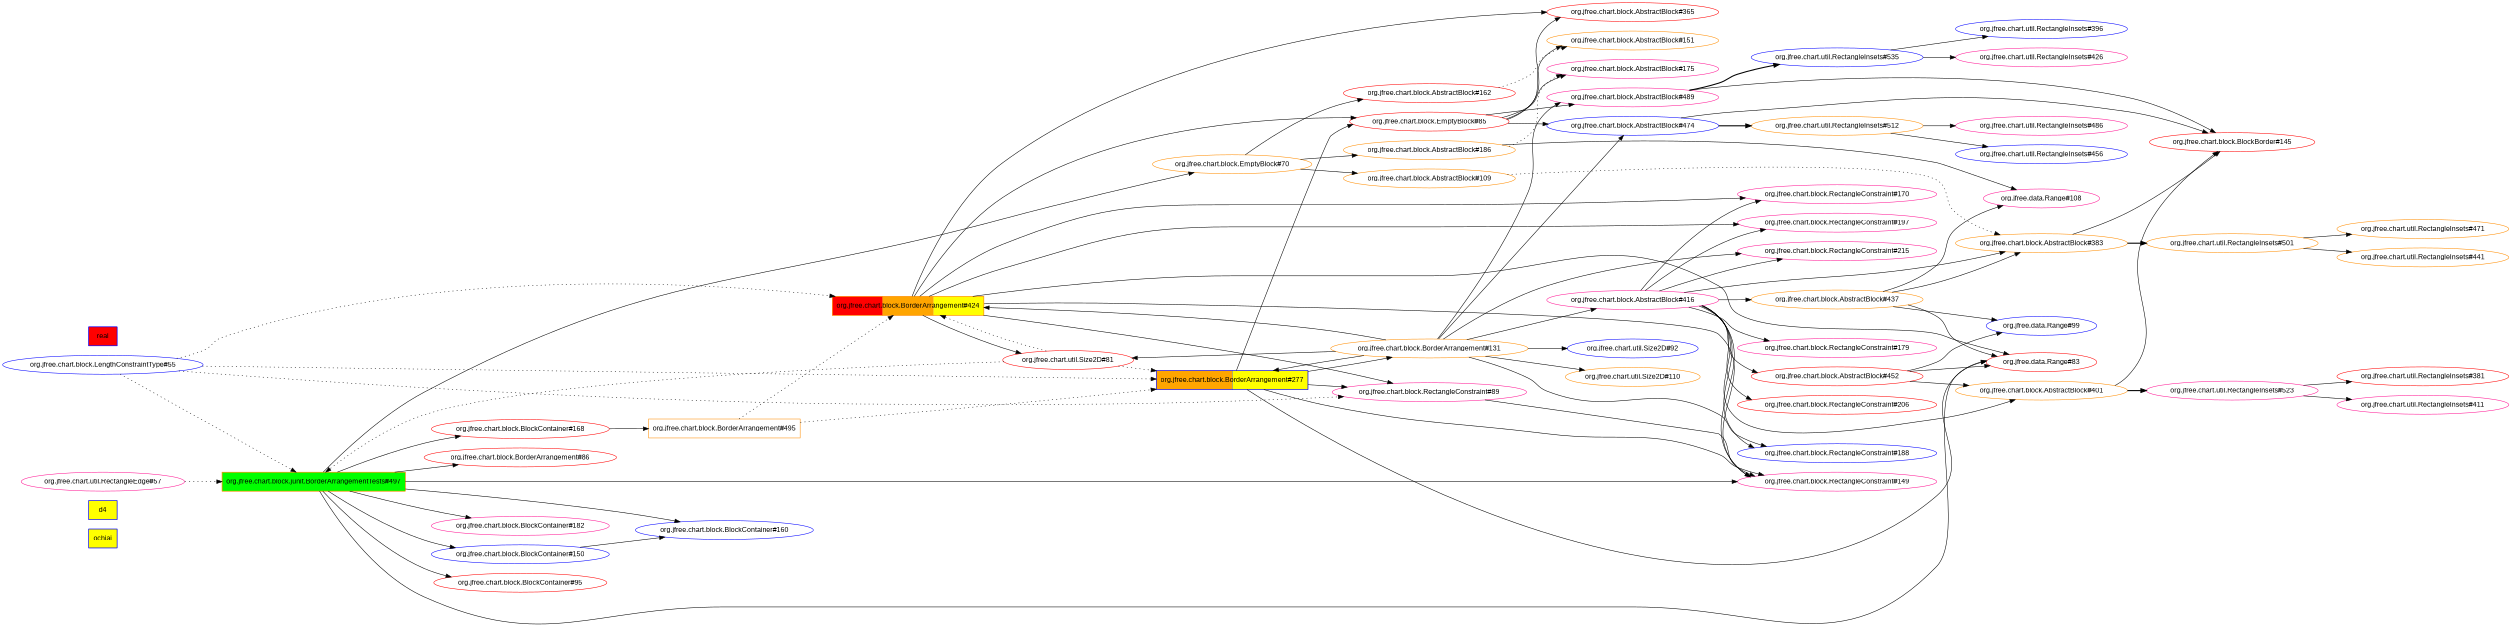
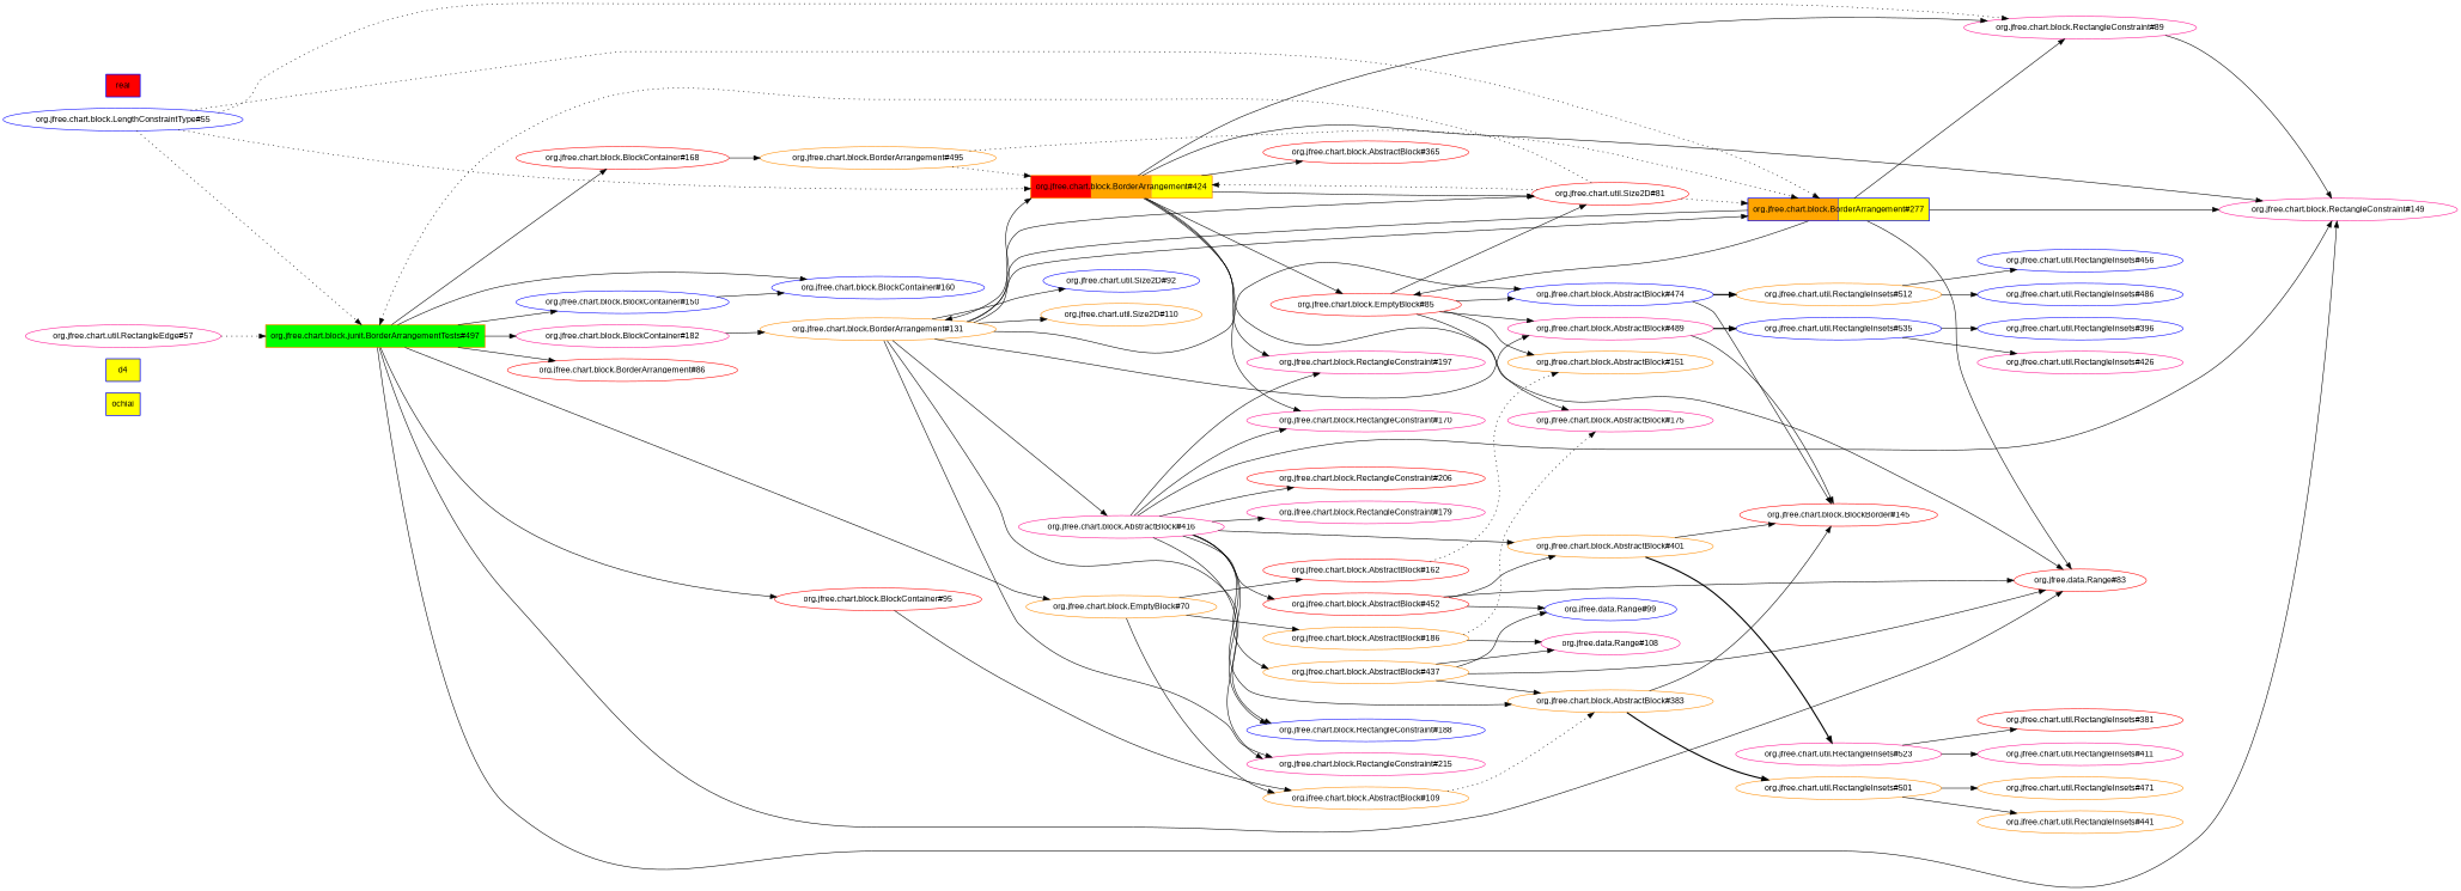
  digraph {
    fontname="Liberation Sans"
    rankdir=LR
    node [color=darkorange fontname="Liberation Sans"]
    edge [fontname="Liberation Sans"]
    ochiai [color=blue fillcolor=yellow shape=box style=striped]
    d4 [color=blue fillcolor=yellow shape=box style=striped]
    "org.jfree.chart.block.junit.BorderArrangementTests#497" [fillcolor=green shape=box style=striped]
    "org.jfree.chart.block.BlockContainer#182" [color=deeppink]
    "org.jfree.chart.block.EmptyBlock#70"
    "org.jfree.chart.block.BlockContainer#160" [color=blue]
    "org.jfree.chart.block.BlockContainer#95" [color=red]
    "org.jfree.chart.block.BlockContainer#168" [color=red]
    "org.jfree.chart.block.BorderArrangement#86" [color=red]
    "org.jfree.chart.block.BlockContainer#150" [color=blue]
    "org.jfree.chart.block.RectangleConstraint#149" [color=deeppink]
    "org.jfree.data.Range#83" [color=red]
    "org.jfree.chart.block.BorderArrangement#131"
    "org.jfree.chart.block.AbstractBlock#186"
    "org.jfree.chart.block.AbstractBlock#162" [color=red]
    "org.jfree.chart.block.AbstractBlock#109"
-   "org.jfree.chart.block.BorderArrangement#495" [shape=box]
+   "org.jfree.chart.block.BorderArrangement#495"
    "org.jfree.chart.block.BorderArrangement#424" [fillcolor="red:orange:yellow" shape=box style=striped]
    "org.jfree.chart.block.EmptyBlock#85" [color=red]
    "org.jfree.chart.util.Size2D#81" [color=red]
    "org.jfree.chart.block.RectangleConstraint#197" [color=deeppink]
    "org.jfree.chart.block.AbstractBlock#365" [color=red]
    "org.jfree.chart.block.RectangleConstraint#89" [color=deeppink]
    "org.jfree.chart.block.RectangleConstraint#170" [color=deeppink]
    "org.jfree.chart.block.AbstractBlock#474" [color=blue]
    "org.jfree.chart.block.AbstractBlock#175" [color=deeppink]
    "org.jfree.chart.block.AbstractBlock#489" [color=deeppink]
    "org.jfree.chart.block.AbstractBlock#151"
    "org.jfree.chart.block.BorderArrangement#277" [color=blue fillcolor="orange:yellow" shape=box style=striped]
    real [color=blue fillcolor=red shape=box style=striped]
    "org.jfree.chart.block.AbstractBlock#416" [color=deeppink]
    "org.jfree.chart.block.RectangleConstraint#188" [color=blue]
    "org.jfree.chart.block.RectangleConstraint#215" [color=deeppink]
    "org.jfree.chart.util.Size2D#92" [color=blue]
    "org.jfree.chart.util.Size2D#110"
    "org.jfree.chart.util.RectangleInsets#535" [color=blue]
    "org.jfree.chart.util.RectangleInsets#396" [color=blue]
    "org.jfree.chart.util.RectangleInsets#426" [color=deeppink]
    "org.jfree.chart.util.RectangleInsets#512"
    "org.jfree.chart.block.BlockBorder#145" [color=red]
    "org.jfree.chart.util.RectangleInsets#456" [color=blue]
-   "org.jfree.chart.util.RectangleInsets#486" [color=deeppink]
+   "org.jfree.chart.util.RectangleInsets#486" [color=blue]
    "org.jfree.chart.block.LengthConstraintType#55" [color=blue]
    "org.jfree.chart.util.RectangleEdge#57" [color=deeppink]
    "org.jfree.chart.block.RectangleConstraint#206" [color=red]
    "org.jfree.chart.block.AbstractBlock#452" [color=red]
    "org.jfree.chart.block.AbstractBlock#383"
    "org.jfree.chart.block.AbstractBlock#401"
    "org.jfree.chart.block.AbstractBlock#437"
    "org.jfree.chart.block.RectangleConstraint#179" [color=deeppink]
    "org.jfree.data.Range#99" [color=blue]
    "org.jfree.chart.util.RectangleInsets#501"
    "org.jfree.chart.util.RectangleInsets#523" [color=deeppink]
    "org.jfree.data.Range#108" [color=deeppink]
    "org.jfree.chart.util.RectangleInsets#471"
    "org.jfree.chart.util.RectangleInsets#441"
    "org.jfree.chart.util.RectangleInsets#381" [color=red]
    "org.jfree.chart.util.RectangleInsets#411" [color=deeppink]
    "org.jfree.chart.block.junit.BorderArrangementTests#497" -> "org.jfree.chart.block.BlockContainer#182"
    "org.jfree.chart.block.junit.BorderArrangementTests#497" -> "org.jfree.chart.block.EmptyBlock#70"
    "org.jfree.chart.block.junit.BorderArrangementTests#497" -> "org.jfree.chart.block.BlockContainer#160"
    "org.jfree.chart.block.junit.BorderArrangementTests#497" -> "org.jfree.chart.block.BlockContainer#95"
    "org.jfree.chart.block.junit.BorderArrangementTests#497" -> "org.jfree.chart.block.BlockContainer#168"
    "org.jfree.chart.block.junit.BorderArrangementTests#497" -> "org.jfree.chart.block.BorderArrangement#86"
    "org.jfree.chart.block.junit.BorderArrangementTests#497" -> "org.jfree.chart.block.BlockContainer#150"
    "org.jfree.chart.block.junit.BorderArrangementTests#497" -> "org.jfree.chart.block.RectangleConstraint#149"
    "org.jfree.chart.block.junit.BorderArrangementTests#497" -> "org.jfree.data.Range#83"
+   "org.jfree.chart.block.BlockContainer#182" -> "org.jfree.chart.block.BorderArrangement#131"
    "org.jfree.chart.block.EmptyBlock#70" -> "org.jfree.chart.block.AbstractBlock#186"
    "org.jfree.chart.block.EmptyBlock#70" -> "org.jfree.chart.block.AbstractBlock#162"
    "org.jfree.chart.block.EmptyBlock#70" -> "org.jfree.chart.block.AbstractBlock#109"
+   "org.jfree.chart.block.BlockContainer#95" -> "org.jfree.chart.block.AbstractBlock#109"
    "org.jfree.chart.block.BlockContainer#168" -> "org.jfree.chart.block.BorderArrangement#495"
    "org.jfree.chart.block.BlockContainer#150" -> "org.jfree.chart.block.BlockContainer#160"
    "org.jfree.chart.block.BorderArrangement#131" -> "org.jfree.chart.block.BorderArrangement#424"
    "org.jfree.chart.block.BorderArrangement#131" -> "org.jfree.chart.util.Size2D#81"
    "org.jfree.chart.block.BorderArrangement#131" -> "org.jfree.chart.block.AbstractBlock#474"
    "org.jfree.chart.block.BorderArrangement#131" -> "org.jfree.chart.block.AbstractBlock#489"
    "org.jfree.chart.block.BorderArrangement#131" -> "org.jfree.chart.block.BorderArrangement#277"
    "org.jfree.chart.block.BorderArrangement#131" -> "org.jfree.chart.block.AbstractBlock#416"
    "org.jfree.chart.block.BorderArrangement#131" -> "org.jfree.chart.block.RectangleConstraint#188"
    "org.jfree.chart.block.BorderArrangement#131" -> "org.jfree.chart.block.RectangleConstraint#215"
    "org.jfree.chart.block.BorderArrangement#131" -> "org.jfree.chart.util.Size2D#92"
    "org.jfree.chart.block.BorderArrangement#131" -> "org.jfree.chart.util.Size2D#110"
    "org.jfree.chart.block.AbstractBlock#186" -> "org.jfree.chart.block.AbstractBlock#175" [style=dotted]
    "org.jfree.chart.block.AbstractBlock#186" -> "org.jfree.data.Range#108"
    "org.jfree.chart.block.AbstractBlock#162" -> "org.jfree.chart.block.AbstractBlock#151" [style=dotted]
    "org.jfree.chart.block.AbstractBlock#109" -> "org.jfree.chart.block.AbstractBlock#383" [style=dotted]
    "org.jfree.chart.block.BorderArrangement#495" -> "org.jfree.chart.block.BorderArrangement#424" [style=dotted]
    "org.jfree.chart.block.BorderArrangement#495" -> "org.jfree.chart.block.BorderArrangement#277" [style=dotted]
    "org.jfree.chart.block.BorderArrangement#424" -> "org.jfree.chart.block.RectangleConstraint#149"
    "org.jfree.chart.block.BorderArrangement#424" -> "org.jfree.data.Range#83"
    "org.jfree.chart.block.BorderArrangement#424" -> "org.jfree.chart.block.EmptyBlock#85"
    "org.jfree.chart.block.BorderArrangement#424" -> "org.jfree.chart.util.Size2D#81"
    "org.jfree.chart.block.BorderArrangement#424" -> "org.jfree.chart.block.RectangleConstraint#197"
    "org.jfree.chart.block.BorderArrangement#424" -> "org.jfree.chart.block.AbstractBlock#365"
    "org.jfree.chart.block.BorderArrangement#424" -> "org.jfree.chart.block.RectangleConstraint#89"
    "org.jfree.chart.block.BorderArrangement#424" -> "org.jfree.chart.block.RectangleConstraint#170"
-   "org.jfree.chart.block.EmptyBlock#85" -> "org.jfree.chart.block.AbstractBlock#365"
+   "org.jfree.chart.block.EmptyBlock#85" -> "org.jfree.chart.util.Size2D#81"
    "org.jfree.chart.block.EmptyBlock#85" -> "org.jfree.chart.block.AbstractBlock#474"
    "org.jfree.chart.block.EmptyBlock#85" -> "org.jfree.chart.block.AbstractBlock#175"
    "org.jfree.chart.block.EmptyBlock#85" -> "org.jfree.chart.block.AbstractBlock#489"
    "org.jfree.chart.block.EmptyBlock#85" -> "org.jfree.chart.block.AbstractBlock#151"
    "org.jfree.chart.util.Size2D#81" -> "org.jfree.chart.block.junit.BorderArrangementTests#497" [style=dotted]
    "org.jfree.chart.util.Size2D#81" -> "org.jfree.chart.block.BorderArrangement#424" [style=dotted]
    "org.jfree.chart.util.Size2D#81" -> "org.jfree.chart.block.BorderArrangement#277" [style=dotted]
    "org.jfree.chart.block.RectangleConstraint#89" -> "org.jfree.chart.block.RectangleConstraint#149"
    "org.jfree.chart.block.AbstractBlock#474" -> "org.jfree.chart.util.RectangleInsets#512" [style=bold]
    "org.jfree.chart.block.AbstractBlock#474" -> "org.jfree.chart.block.BlockBorder#145"
    "org.jfree.chart.block.AbstractBlock#489" -> "org.jfree.chart.util.RectangleInsets#535" [style=bold]
    "org.jfree.chart.block.AbstractBlock#489" -> "org.jfree.chart.block.BlockBorder#145"
    "org.jfree.chart.block.BorderArrangement#277" -> "org.jfree.chart.block.RectangleConstraint#149"
    "org.jfree.chart.block.BorderArrangement#277" -> "org.jfree.data.Range#83"
    "org.jfree.chart.block.BorderArrangement#277" -> "org.jfree.chart.block.BorderArrangement#131"
    "org.jfree.chart.block.BorderArrangement#277" -> "org.jfree.chart.block.EmptyBlock#85"
    "org.jfree.chart.block.BorderArrangement#277" -> "org.jfree.chart.block.RectangleConstraint#89"
    "org.jfree.chart.block.AbstractBlock#416" -> "org.jfree.chart.block.RectangleConstraint#149"
    "org.jfree.chart.block.AbstractBlock#416" -> "org.jfree.chart.block.RectangleConstraint#197"
    "org.jfree.chart.block.AbstractBlock#416" -> "org.jfree.chart.block.RectangleConstraint#170"
    "org.jfree.chart.block.AbstractBlock#416" -> "org.jfree.chart.block.RectangleConstraint#188"
    "org.jfree.chart.block.AbstractBlock#416" -> "org.jfree.chart.block.RectangleConstraint#215"
    "org.jfree.chart.block.AbstractBlock#416" -> "org.jfree.chart.block.RectangleConstraint#206"
    "org.jfree.chart.block.AbstractBlock#416" -> "org.jfree.chart.block.AbstractBlock#452"
    "org.jfree.chart.block.AbstractBlock#416" -> "org.jfree.chart.block.AbstractBlock#383"
    "org.jfree.chart.block.AbstractBlock#416" -> "org.jfree.chart.block.AbstractBlock#401"
    "org.jfree.chart.block.AbstractBlock#416" -> "org.jfree.chart.block.AbstractBlock#437"
    "org.jfree.chart.block.AbstractBlock#416" -> "org.jfree.chart.block.RectangleConstraint#179"
    "org.jfree.chart.util.RectangleInsets#535" -> "org.jfree.chart.util.RectangleInsets#396"
    "org.jfree.chart.util.RectangleInsets#535" -> "org.jfree.chart.util.RectangleInsets#426"
    "org.jfree.chart.util.RectangleInsets#512" -> "org.jfree.chart.util.RectangleInsets#456"
    "org.jfree.chart.util.RectangleInsets#512" -> "org.jfree.chart.util.RectangleInsets#486"
    "org.jfree.chart.block.LengthConstraintType#55" -> "org.jfree.chart.block.junit.BorderArrangementTests#497" [style=dotted]
    "org.jfree.chart.block.LengthConstraintType#55" -> "org.jfree.chart.block.BorderArrangement#424" [style=dotted]
    "org.jfree.chart.block.LengthConstraintType#55" -> "org.jfree.chart.block.RectangleConstraint#89" [style=dotted]
    "org.jfree.chart.block.LengthConstraintType#55" -> "org.jfree.chart.block.BorderArrangement#277" [style=dotted]
    "org.jfree.chart.util.RectangleEdge#57" -> "org.jfree.chart.block.junit.BorderArrangementTests#497" [style=dotted]
    "org.jfree.chart.block.AbstractBlock#452" -> "org.jfree.data.Range#83"
    "org.jfree.chart.block.AbstractBlock#452" -> "org.jfree.chart.block.AbstractBlock#401"
    "org.jfree.chart.block.AbstractBlock#452" -> "org.jfree.data.Range#99"
    "org.jfree.chart.block.AbstractBlock#383" -> "org.jfree.chart.block.BlockBorder#145"
    "org.jfree.chart.block.AbstractBlock#383" -> "org.jfree.chart.util.RectangleInsets#501" [style=bold]
    "org.jfree.chart.block.AbstractBlock#401" -> "org.jfree.chart.block.BlockBorder#145"
    "org.jfree.chart.block.AbstractBlock#401" -> "org.jfree.chart.util.RectangleInsets#523" [style=bold]
    "org.jfree.chart.block.AbstractBlock#437" -> "org.jfree.data.Range#83"
    "org.jfree.chart.block.AbstractBlock#437" -> "org.jfree.chart.block.AbstractBlock#383"
    "org.jfree.chart.block.AbstractBlock#437" -> "org.jfree.data.Range#99"
    "org.jfree.chart.block.AbstractBlock#437" -> "org.jfree.data.Range#108"
    "org.jfree.chart.util.RectangleInsets#501" -> "org.jfree.chart.util.RectangleInsets#471"
    "org.jfree.chart.util.RectangleInsets#501" -> "org.jfree.chart.util.RectangleInsets#441"
    "org.jfree.chart.util.RectangleInsets#523" -> "org.jfree.chart.util.RectangleInsets#381"
    "org.jfree.chart.util.RectangleInsets#523" -> "org.jfree.chart.util.RectangleInsets#411"
  }
